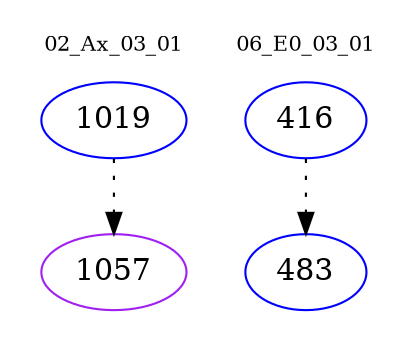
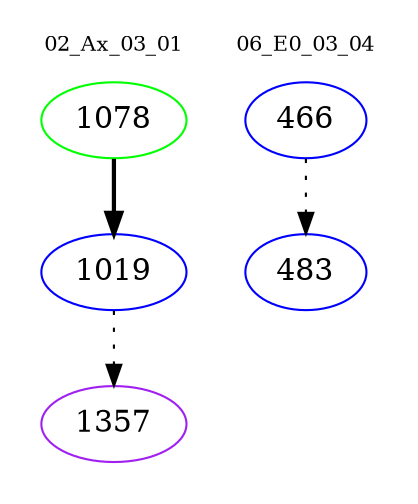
  digraph {
    node [color=blue]
    edge [color=black style=dotted]
+   n1 [color=green label=1078]
    n2 [label=1019]
-   n3 [color=purple label=1057]
-   n4 [label=416]
+   n3 [color=purple label=1357]
+   n4 [label=466]
    n5 [label=483]
    subgraph cluster_1 {
      color=white
      fontsize=10
      label="02_Ax_03_01"
+     n1
      n2
      n3
    }
    subgraph cluster_2 {
      color=white
      fontsize=10
-     label="06_E0_03_01"
+     label="06_E0_03_04"
      n4
      n5
    }
+   n1 -> n2 [style=bold]
    n2 -> n3
    n4 -> n5
  }
